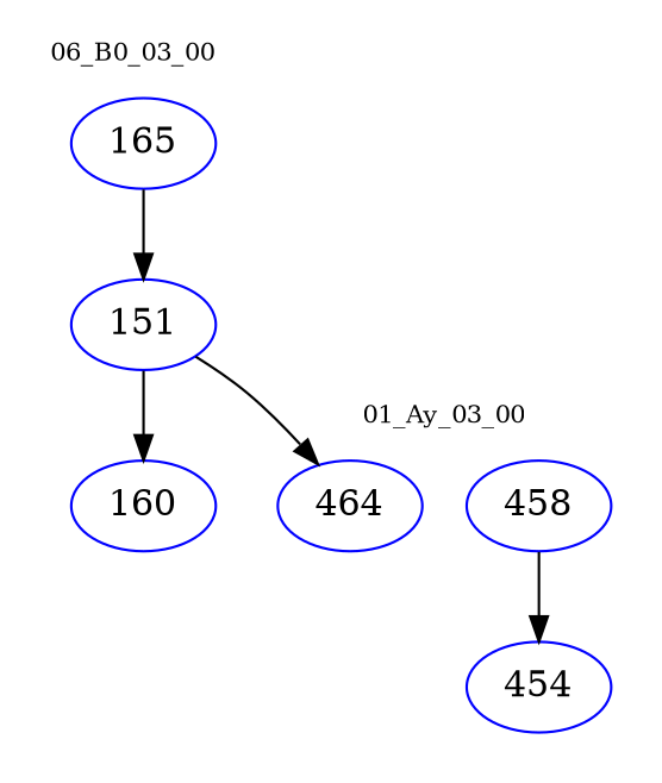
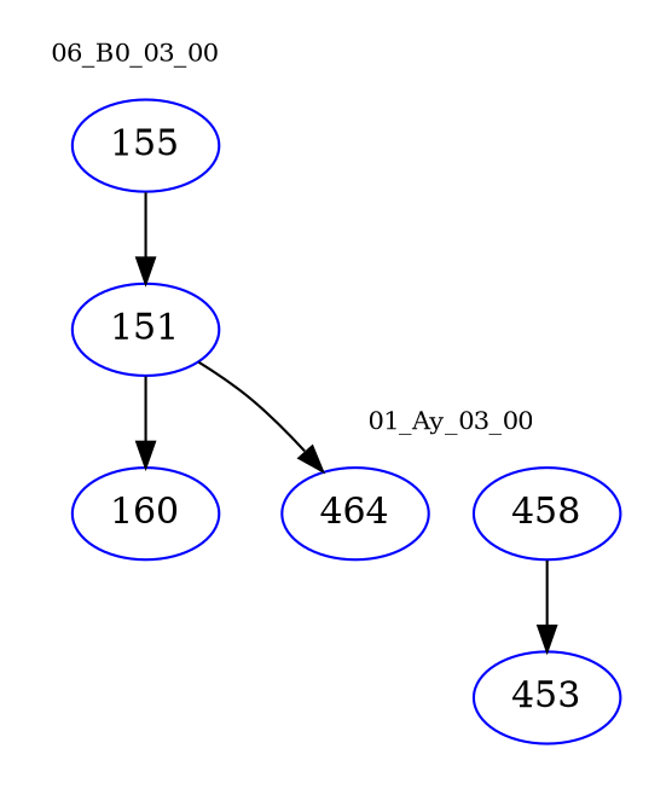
  digraph {
    fontname="DejaVu Serif"
    node [color=blue fontname="DejaVu Serif"]
    edge [color=black fontname="DejaVu Serif"]
    n1 [label=458]
-   n2 [label=454]
+   n2 [label=453]
    n3 [label=464]
-   n4 [label=165]
+   n4 [label=155]
    n5 [label=151]
    n6 [label=160]
    subgraph cluster_1 {
      color=white
      fontsize=10
      label="01_Ay_03_00"
      n1
      n2
      n3
    }
    subgraph cluster_2 {
      color=white
      fontsize=10
      label="06_B0_03_00"
      n4
      n5
      n6
    }
    n1 -> n2
    n4 -> n5
    n5 -> n3
    n5 -> n6
  }
